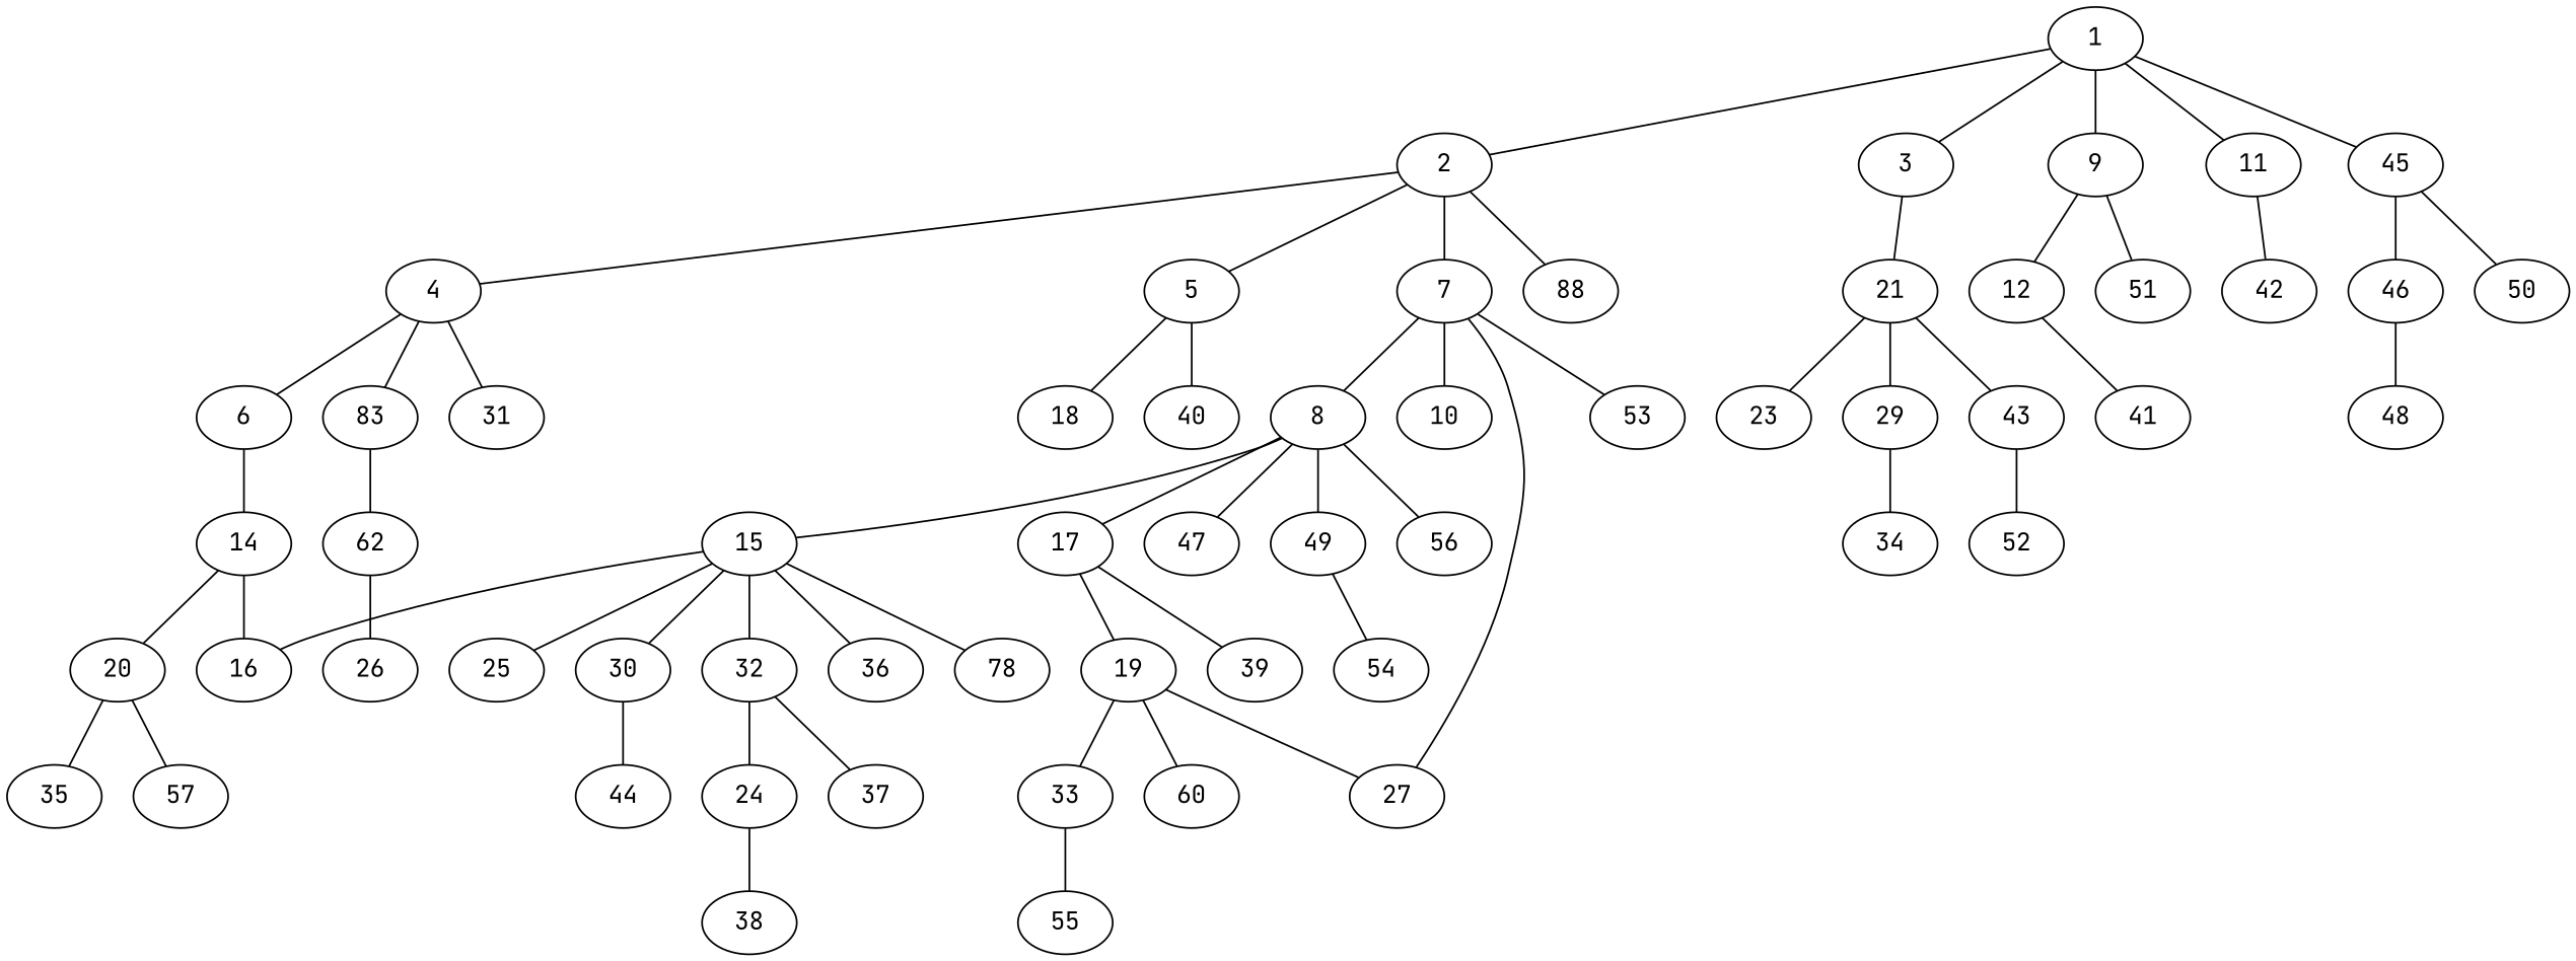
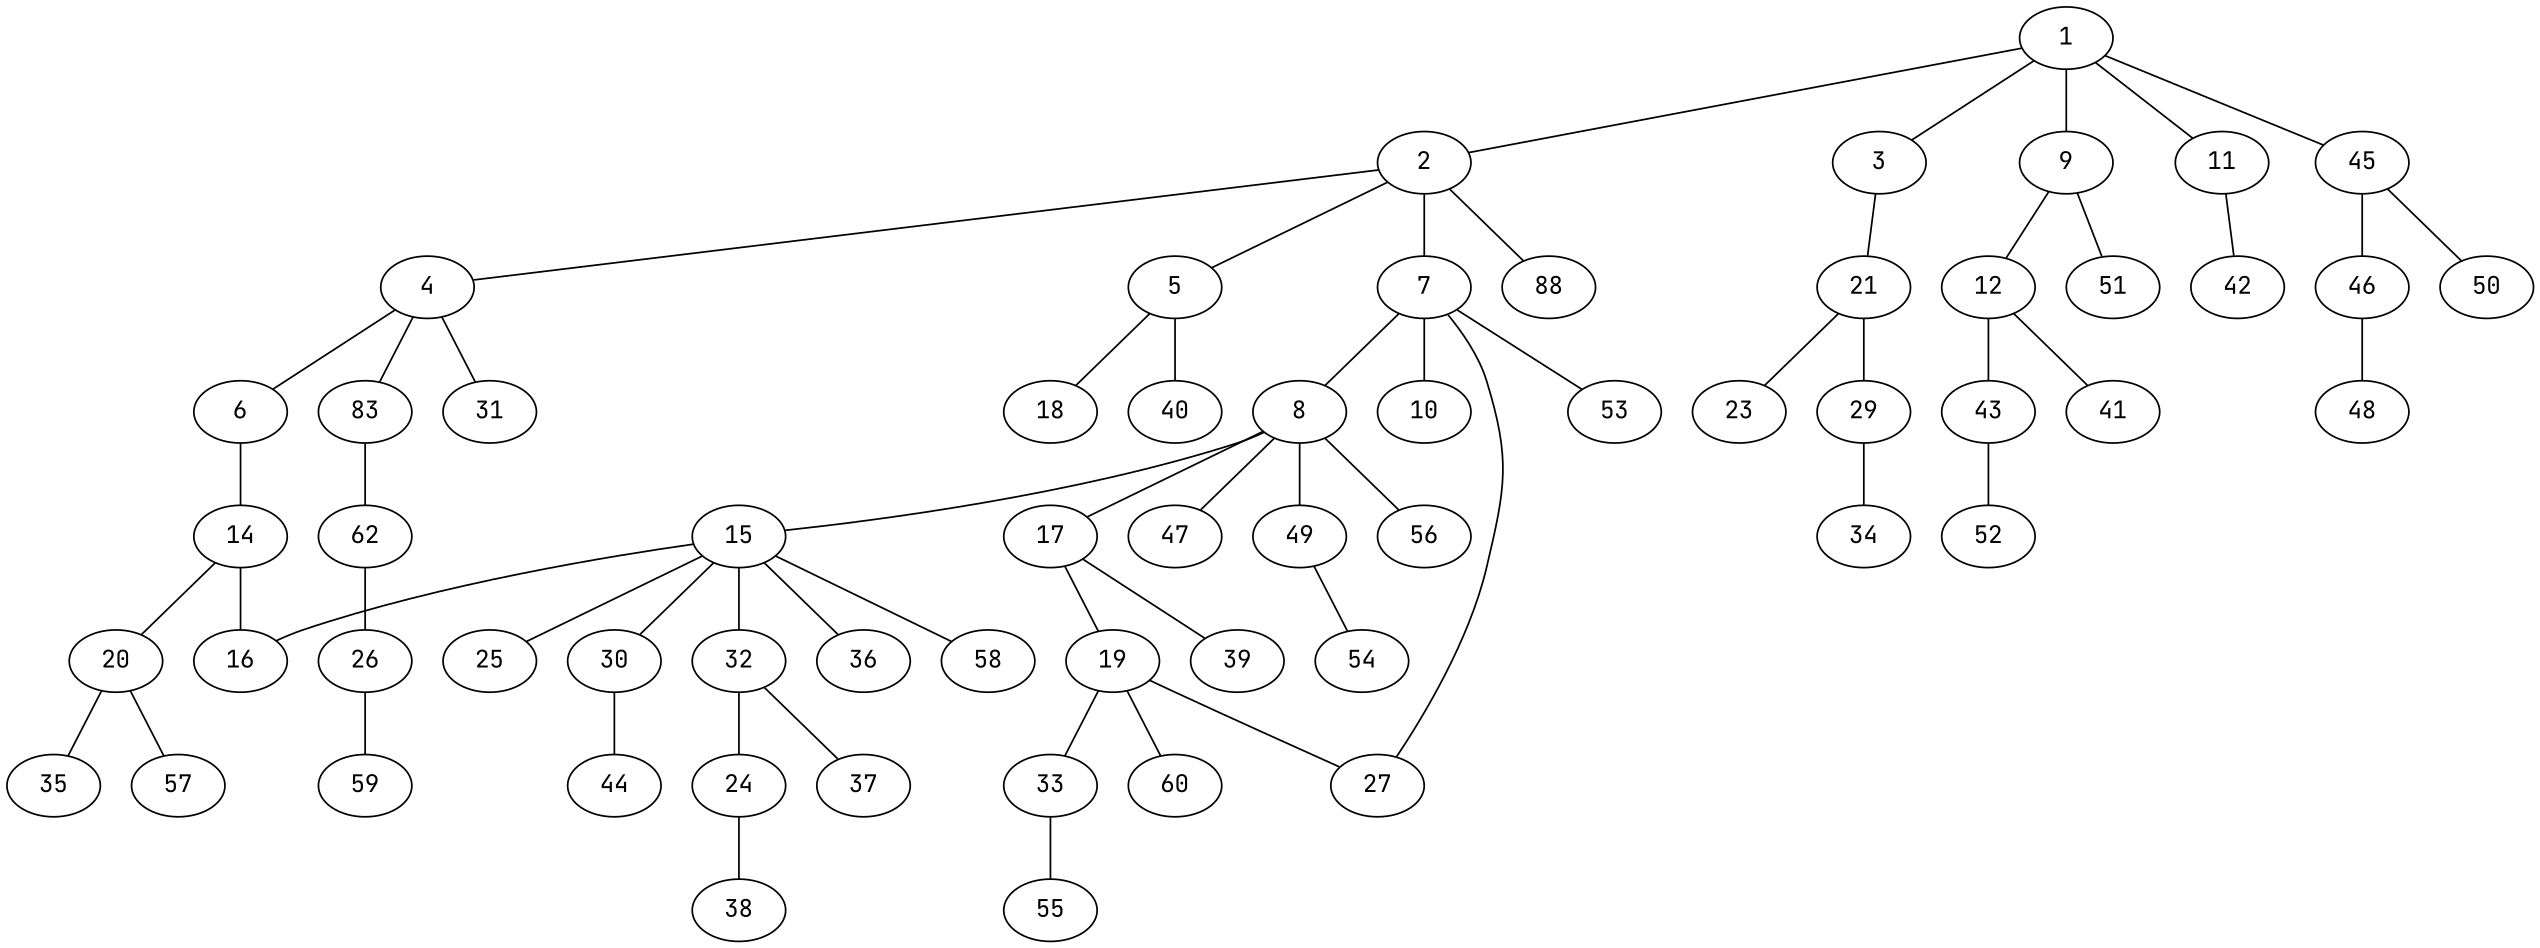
  graph {
    fontname="JetBrains Mono"
    node [fontname="JetBrains Mono"]
    edge [fontname="JetBrains Mono"]
    1
    2
    3
    9
    11
    45
    4
    5
    7
    n10 [label=88]
    21
    12
    51
    42
    46
    50
    6
    n18 [label=83]
    31
    18
    40
    8
    10
    27
    53
    23
    29
    41
    43
    48
    14
    n32 [label=62]
    15
    17
    47
    49
    56
    34
    16
    20
    26
    35
    57
    25
    30
    32
    36
-   58 [label=78]
+   58
    19
    39
    54
    24
    38
    44
    37
    33
    60
    52
+   59
    55
    1 -- 2
    1 -- 3
    1 -- 9
    1 -- 11
    1 -- 45
    2 -- 4
    2 -- 5
    2 -- 7
    2 -- n10
    3 -- 21
    9 -- 12
    9 -- 51
    11 -- 42
    45 -- 46
    45 -- 50
    4 -- 6
    4 -- n18
    4 -- 31
    5 -- 18
    5 -- 40
    7 -- 8
    7 -- 10
    7 -- 27
    7 -- 53
    21 -- 23
    21 -- 29
    12 -- 41
-   21 -- 43
+   12 -- 43
    46 -- 48
    6 -- 14
    n18 -- n32
    8 -- 15
    8 -- 17
    8 -- 47
    8 -- 49
    8 -- 56
    29 -- 34
    43 -- 52
    14 -- 16
    14 -- 20
    n32 -- 26
    15 -- 16
    15 -- 25
    15 -- 30
    15 -- 32
    15 -- 36
    15 -- 58
    17 -- 19
    17 -- 39
    49 -- 54
    20 -- 35
    20 -- 57
+   26 -- 59
    30 -- 44
    32 -- 24
    32 -- 37
    19 -- 27
    19 -- 33
    19 -- 60
    24 -- 38
    33 -- 55
  }
